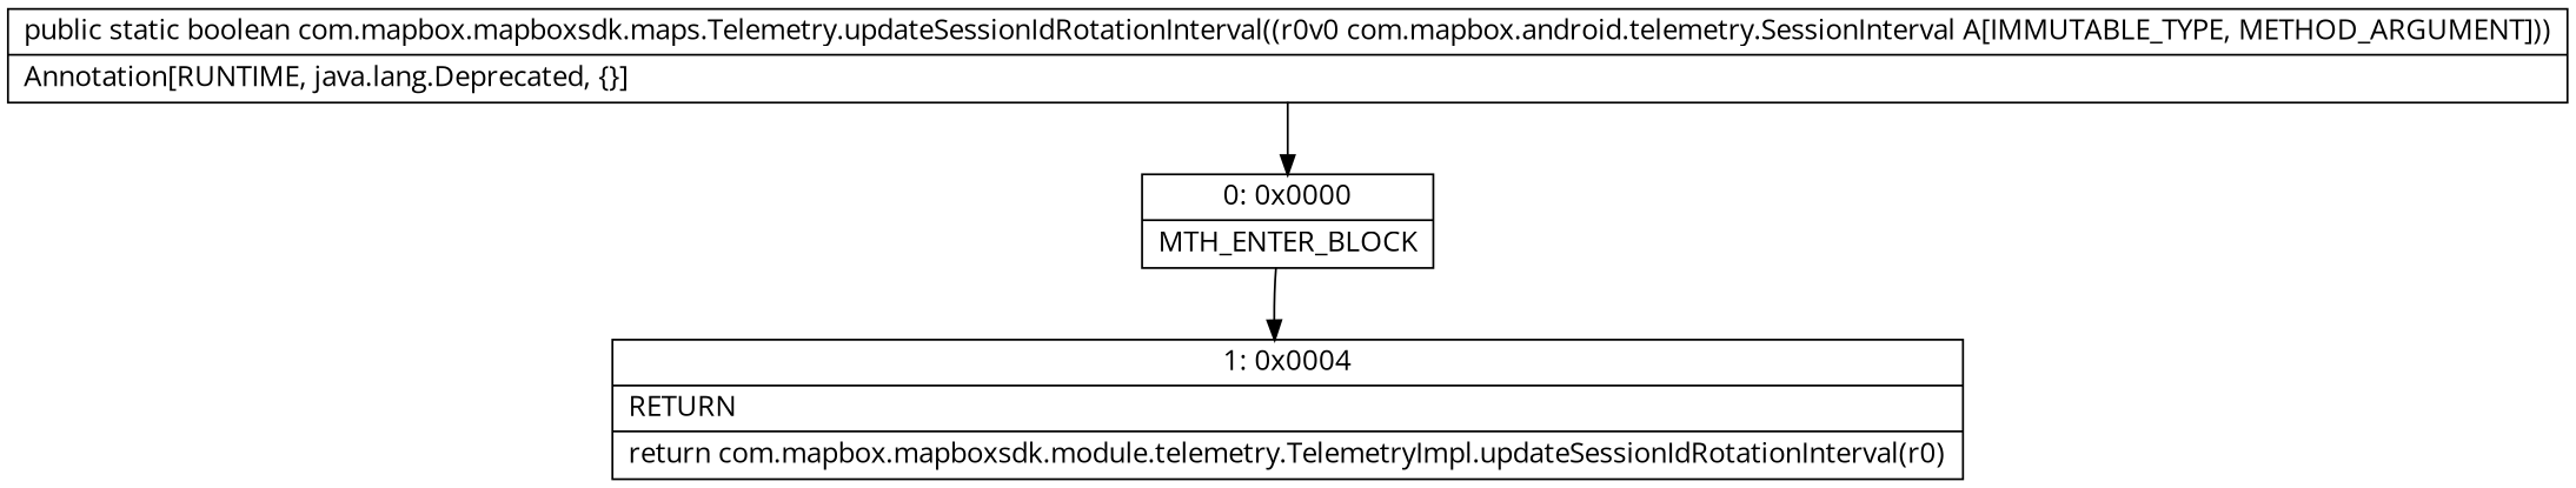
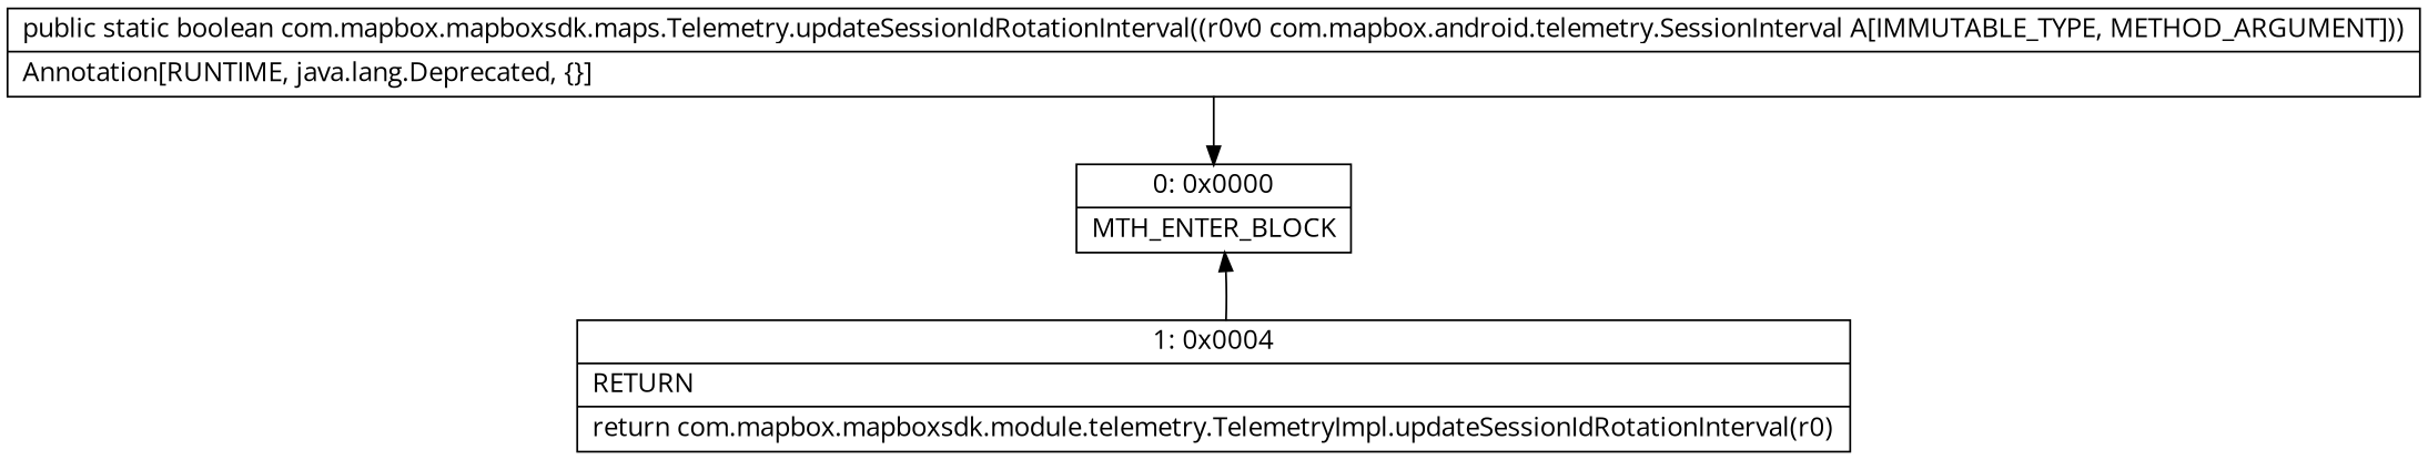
  digraph {
    fontname="Open Sans"
    node [shape=record fontname="Open Sans"]
    edge [fontname="Open Sans"]
    n1 [label="{0\:\ 0x0000|MTH_ENTER_BLOCK\l}"]
    n2 [label="{1\:\ 0x0004|RETURN\l|return com.mapbox.mapboxsdk.module.telemetry.TelemetryImpl.updateSessionIdRotationInterval(r0)\l}"]
    n3 [label="{public static boolean com.mapbox.mapboxsdk.maps.Telemetry.updateSessionIdRotationInterval((r0v0 com.mapbox.android.telemetry.SessionInterval A[IMMUTABLE_TYPE, METHOD_ARGUMENT]))  | Annotation[RUNTIME, java.lang.Deprecated, \{\}]\l}"]
-   n1 -> n2
+   n2 -> n1
    n3 -> n1
  }
